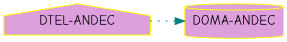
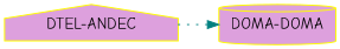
  digraph {
    rankdir=LR
    fontname="Comic Neue"
    node [color=yellow style=filled fillcolor=plum fontname="Comic Neue"]
    "DTEL-ANDEC" [shape=house]
-   "DOMA-ANDEC" [shape=cylinder]
+   "DOMA-ANDEC" [shape=cylinder label="DOMA-DOMA"]
    "DTEL-ANDEC" -> "DOMA-ANDEC" [color=teal style=dotted fontname="Comic Neue"]
  }
